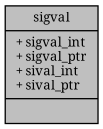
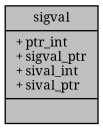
  digraph {
    fontname="Noto Serif"
-   n1 [color=black fillcolor=grey75 fontcolor=black fontname="Noto Serif" fontsize=10 height=0.2 label="{sigval\n|+ sigval_int\l+ sigval_ptr\l+ sival_int\l+ sival_ptr\l|}" shape=record style=filled width=0.4]
+   n1 [color=black fillcolor=grey75 fontcolor=black fontname="Noto Serif" fontsize=10 height=0.2 label="{sigval\n|+ ptr_int\l+ sigval_ptr\l+ sival_int\l+ sival_ptr\l|}" shape=record style=filled width=0.4]
  }
